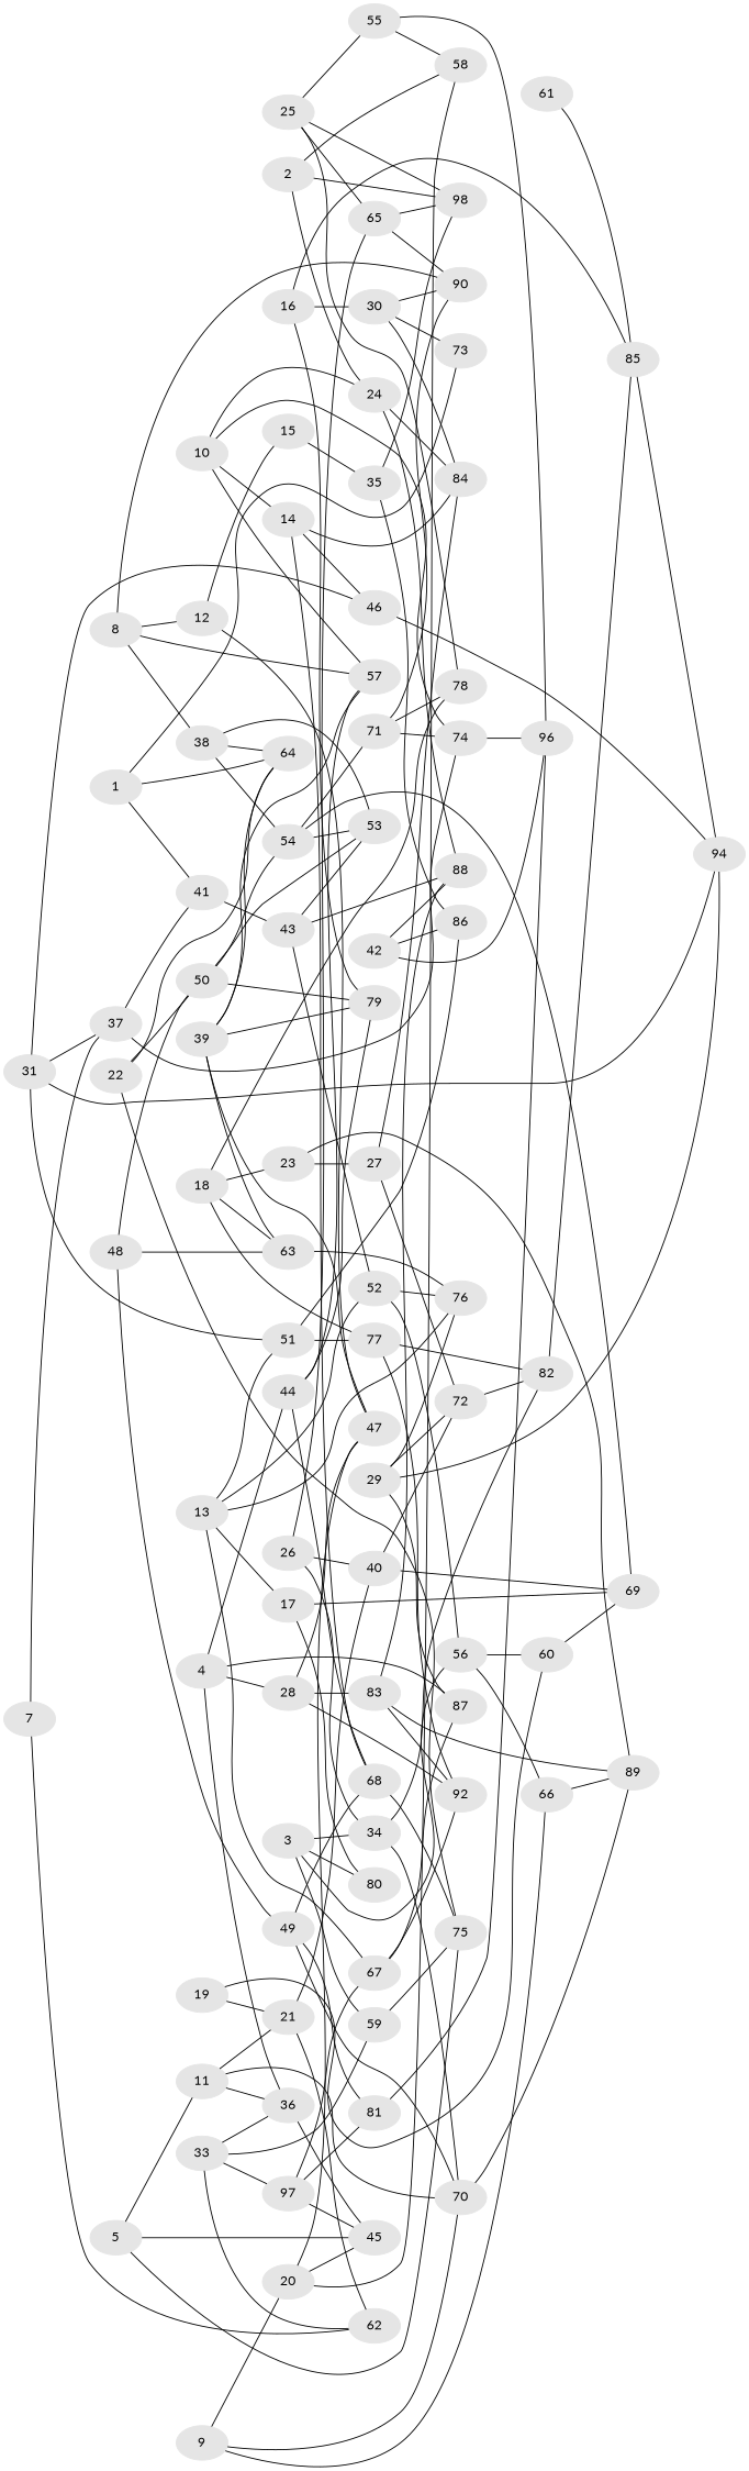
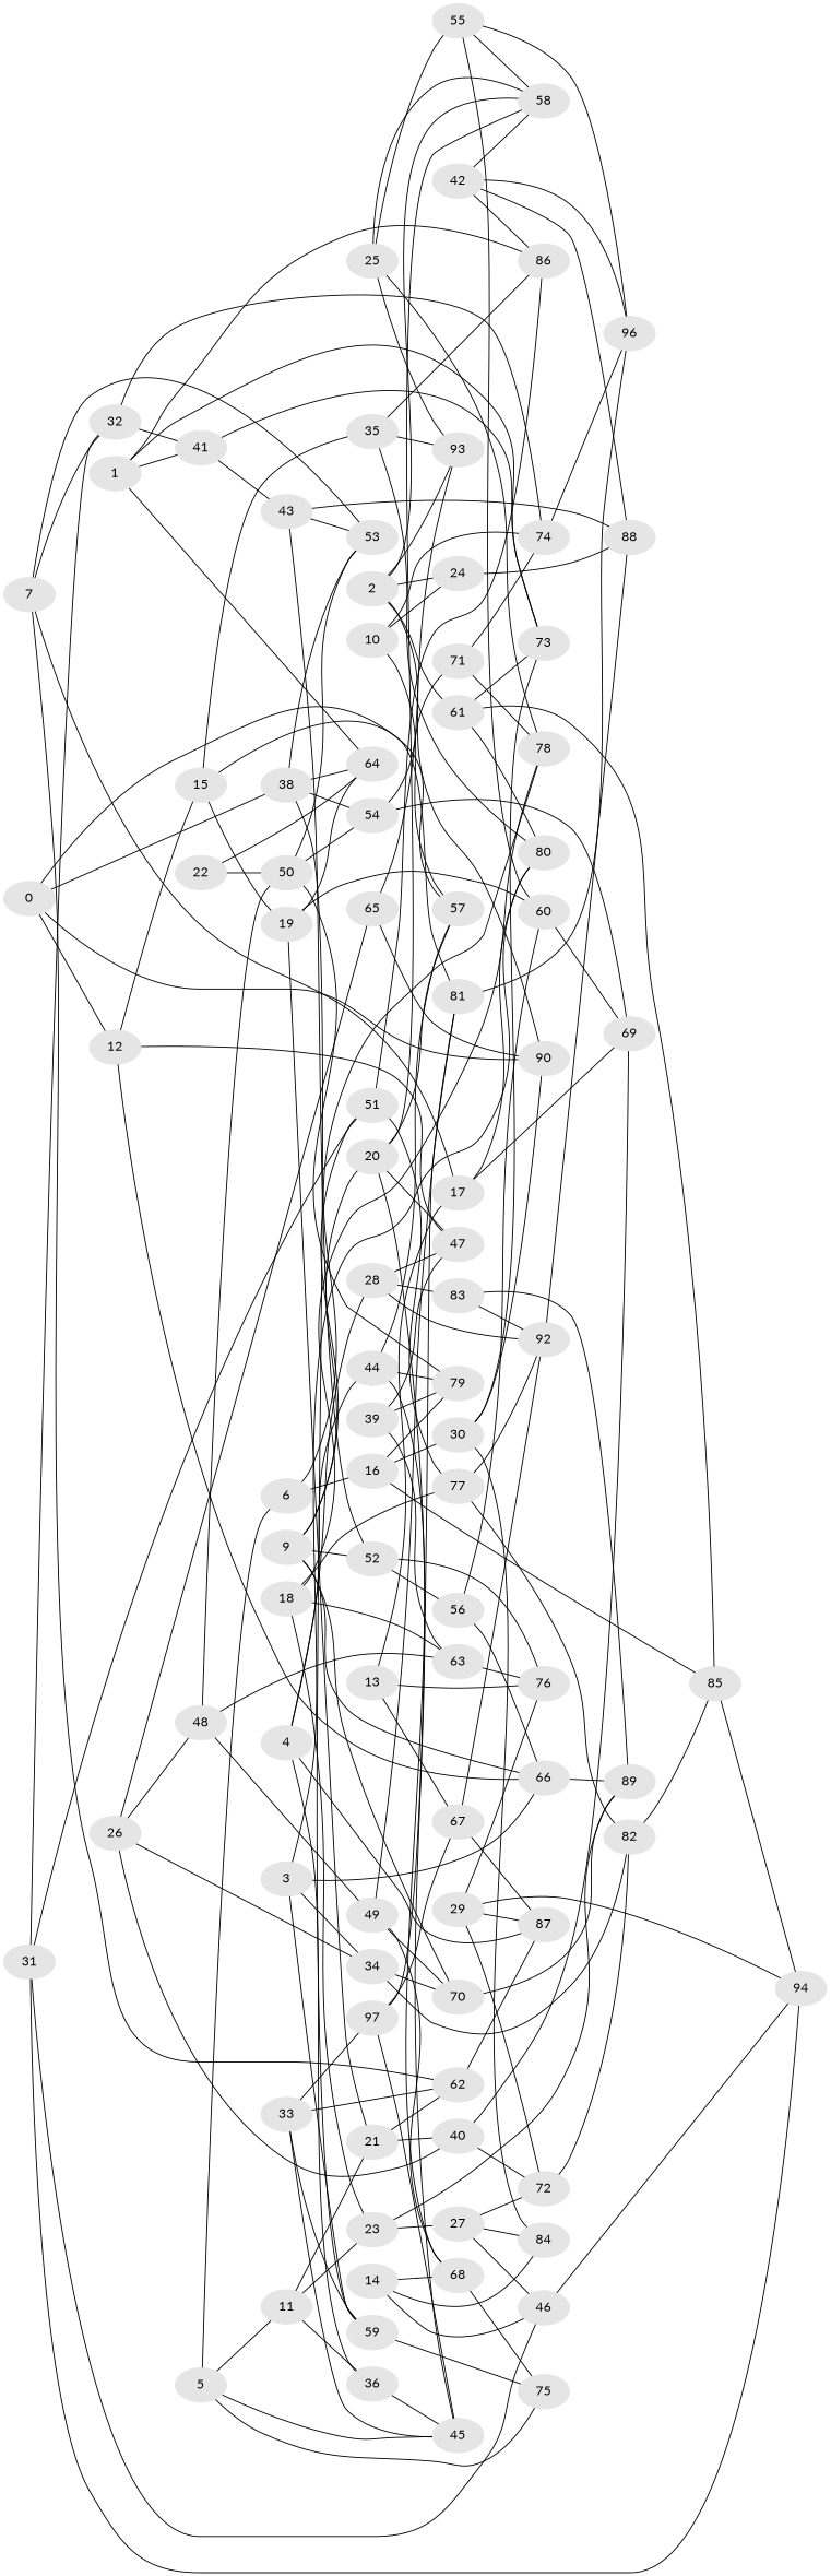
  graph {
    fontname=Lato
    rankdir=LR
    node [color=gray90 fontname=Lato style=filled]
    edge [fontname=Lato]
    1
    41
    64
    73
    86
    43
    2
    24
    58
    61
-   93 [label=98]
+   93
    84
    88
    80
    85
    3
    34
    56
    59
    70
    82
    66
    60
    75
    4
    28
    36
    44
    87
    47
    83
    92
    45
    57
    68
    79
    5
+   6
    11
    16
    78
    21
    23
    30
    7
    53
    17
-   32 [label=37]
+   32
    62
    69
    74
-   8
+   8 [label=0]
    12
    38
    90
    15
    54
    9
    20
    51
    77
    89
    10
    14
    46
    n66 [label=96]
    40
    27
    19
    35
    81
    13
    52
    67
    76
    94
    18
    63
    72
    22
    50
    71
    25
    55
    65
    26
    48
    49
    29
    31
    33
    n92 [label=97]
    39
    42
    1 -- 41
    1 -- 64
    1 -- 73
+   1 -- 86
+   41 -- 73
    41 -- 43
    43 -- 88
    43 -- 53
    43 -- 52
    2 -- 24
    2 -- 58
+   2 -- 61
    2 -- 93
-   24 -- 84
    24 -- 88
+   61 -- 73
+   61 -- 80
    61 -- 85
    85 -- 94
    3 -- 80
    3 -- 34
-   3 -- 56
+   3 -- 66
    3 -- 59
    34 -- 70
    34 -- 82
    56 -- 66
    56 -- 60
    59 -- 75
    70 -- 89
    82 -- 85
    66 -- 89
    60 -- 69
    4 -- 28
    4 -- 36
    4 -- 44
    4 -- 87
    28 -- 47
    28 -- 83
    28 -- 92
    36 -- 45
    44 -- 57
    44 -- 68
    44 -- 79
-   83 -- 88
+   92 -- 88
    83 -- 92
    83 -- 89
    68 -- 75
    5 -- 75
    5 -- 45
+   5 -- 6
    5 -- 11
+   6 -- 16
+   6 -- 78
    11 -- 36
    11 -- 21
-   11 -- 70
+   11 -- 23
    16 -- 85
    16 -- 79
    16 -- 30
    21 -- 62
    21 -- 40
    23 -- 89
    23 -- 27
    30 -- 73
    30 -- 84
    30 -- 90
-   54 -- 53
+   7 -- 53
+   7 -- 17
    7 -- 32
    7 -- 62
    17 -- 80
    17 -- 69
    32 -- 41
    32 -- 74
+   62 -- 87
    74 -- n66
    8 -- 57
    8 -- 12
    8 -- 38
    8 -- 90
+   12 -- 66
    12 -- 47
    12 -- 15
    38 -- 64
+   38 -- 59
    38 -- 53
    38 -- 54
+   15 -- 19
    15 -- 35
+   15 -- 81
    54 -- 69
    54 -- 71
    9 -- 70
    9 -- 66
    9 -- 20
-   13 -- 51
+   9 -- 51
    20 -- 58
    20 -- 47
    20 -- 45
    51 -- 86
    51 -- 77
    77 -- 82
    77 -- 92
    10 -- 24
    10 -- 57
    10 -- 74
-   10 -- 14
    14 -- 84
    14 -- 68
    14 -- 46
    46 -- 94
    40 -- 69
    40 -- 72
    27 -- 84
+   27 -- 46
    27 -- 72
-   39 -- 64
+   19 -- 64
    19 -- 60
    19 -- 21
    35 -- 86
    35 -- 93
+   35 -- 80
    81 -- n66
    13 -- 17
-   13 -- 52
+   9 -- 52
    13 -- 67
    13 -- 76
    52 -- 56
    52 -- 76
    67 -- 87
    67 -- 92
    18 -- 78
    18 -- 23
    18 -- 77
    18 -- 63
    63 -- 76
    72 -- 82
    22 -- 64
-   22 -- 75
    22 -- 50
    50 -- 79
    50 -- 53
    50 -- 54
    71 -- 78
    71 -- 74
-   71 -- 90
+   2 -- 90
    25 -- 93
    25 -- 78
    25 -- 55
-   25 -- 65
+   25 -- 58
    55 -- 58
+   55 -- 60
    55 -- n66
    65 -- 93
    65 -- 90
    26 -- 34
    26 -- 40
    26 -- 65
+   26 -- 48
    48 -- 63
    48 -- 50
    48 -- 49
    49 -- 70
    49 -- 68
    49 -- 81
    29 -- 87
    29 -- 76
    29 -- 94
    29 -- 72
    31 -- 32
    31 -- 51
    31 -- 46
    31 -- 94
    33 -- 59
-   33 -- 36
+   33 -- 45
    33 -- 62
    33 -- n92
    n92 -- 45
    n92 -- 81
    n92 -- 67
    39 -- 47
-   39 -- 57
+   20 -- 57
    39 -- 79
    39 -- 63
    42 -- 86
+   42 -- 58
    42 -- 88
    42 -- n66
  }
